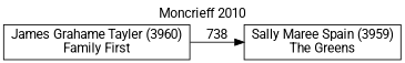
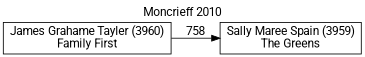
  digraph {
    label="Moncrieff 2010"
    labelloc=t
    mclimit=10
    rankdir=LR
    fontname=Roboto
    node [shape=box fontname=Roboto]
    n1 [label="James Grahame Tayler (3960)\nFamily First"]
    n2 [label="Sally Maree Spain (3959)\nThe Greens"]
-   n1 -> n2 [label=738 fontname=Roboto]
+   n1 -> n2 [label=758 fontname=Roboto]
  }
